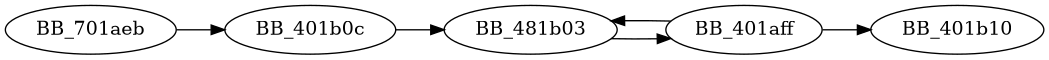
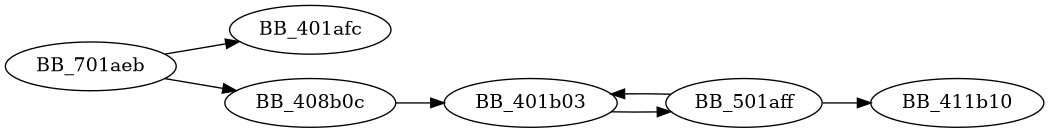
  digraph {
    rankdir=LR
    n1 [label=BB_701aeb]
-   BB_401b0c
-   BB_401b03 [label=BB_481b03]
-   BB_401aff
-   BB_401b10
+   BB_401afc
+   BB_401b0c [label=BB_408b0c]
+   BB_401b03
+   BB_401aff [label=BB_501aff]
+   BB_401b10 [label=BB_411b10]
+   n1 -> BB_401afc
    n1 -> BB_401b0c
    BB_401b0c -> BB_401b03
    BB_401b03 -> BB_401aff
    BB_401aff -> BB_401b03
    BB_401aff -> BB_401b10
  }
